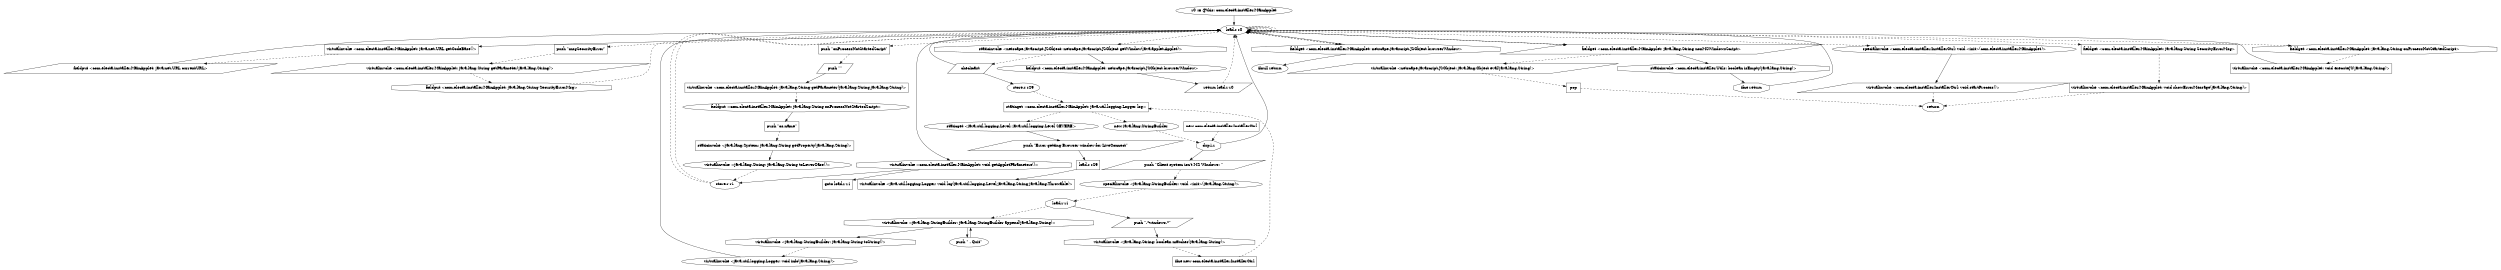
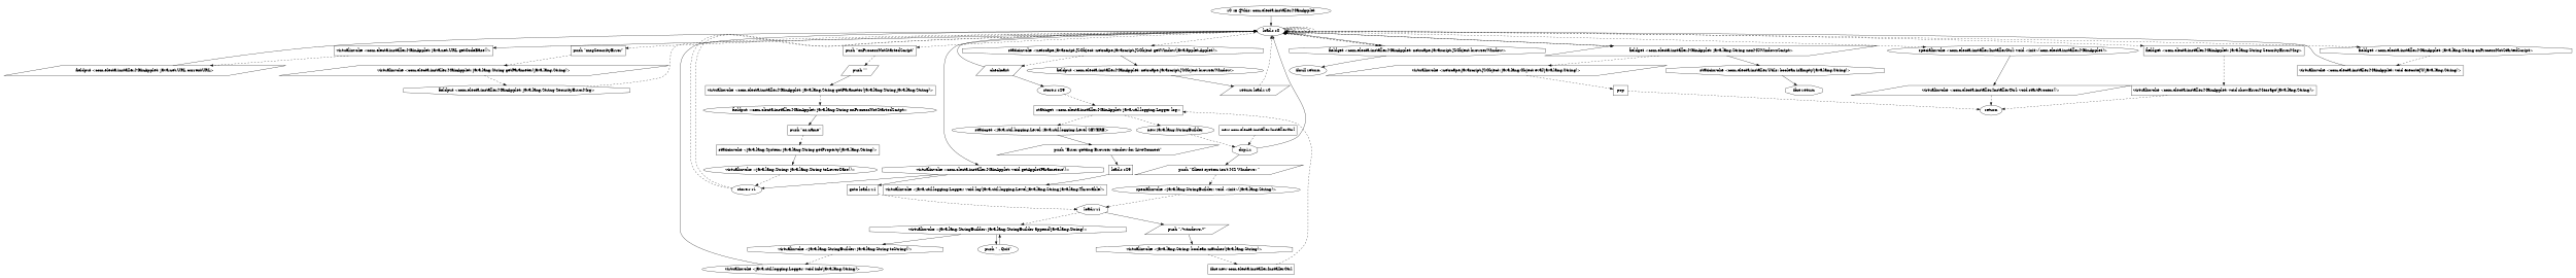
  digraph {
    node [shape=box]
    edge [style=dashed]
    "r0 := @this: com.electa.installer.MainApplet" [shape=ellipse]
    "load.r r0" [shape=ellipse]
    "virtualinvoke <com.electa.installer.MainApplet: java.net.URL getCodeBase()>"
    "push \"msgSecurityError\""
    "push \"onProcessNotStartedScript\""
    "staticinvoke <netscape.javascript.JSObject: netscape.javascript.JSObject getWindow(java.applet.Applet)>" [shape=octagon]
    "virtualinvoke <com.electa.installer.MainApplet: void getAppletParameters()>" [shape=octagon]
    "fieldget <com.electa.installer.MainApplet: netscape.javascript.JSObject browserWindow>" [shape=octagon]
    "fieldget <com.electa.installer.MainApplet: java.lang.String nonMSWindowsScript>" [shape=parallelogram]
    "specialinvoke <com.electa.installer.InstallerCtrl: void <init>(com.electa.installer.MainApplet)>" [shape=ellipse]
    "fieldget <com.electa.installer.MainApplet: java.lang.String onProcessNotStartedScript>" [shape=octagon]
    "fieldget <com.electa.installer.MainApplet: java.lang.String SecurityErrorMsg>"
    "fieldput <com.electa.installer.MainApplet: java.net.URL currentURL>" [shape=parallelogram]
    "virtualinvoke <com.electa.installer.MainApplet: java.lang.String getParameter(java.lang.String)>" [shape=parallelogram]
    "push \"\"" [shape=parallelogram]
    "fieldput <com.electa.installer.MainApplet: netscape.javascript.JSObject browserWindow>" [shape=ellipse]
    checkcast [shape=parallelogram]
    "store.r r1" [shape=ellipse]
    "goto load.r r1"
    "ifnull return" [shape=ellipse]
    "staticinvoke <com.electa.installer.Utils: boolean isEmpty(java.lang.String)>" [shape=octagon]
    "virtualinvoke <netscape.javascript.JSObject: java.lang.Object eval(java.lang.String)>" [shape=parallelogram]
    "virtualinvoke <com.electa.installer.InstallerCtrl: void startProcess()>" [shape=parallelogram]
    "virtualinvoke <com.electa.installer.MainApplet: void executeJS(java.lang.String)>"
    "virtualinvoke <com.electa.installer.MainApplet: void showErrorMessage(java.lang.String)>"
    "fieldput <com.electa.installer.MainApplet: java.lang.String SecurityErrorMsg>" [shape=octagon]
    "virtualinvoke <com.electa.installer.MainApplet: java.lang.String getParameter(java.lang.String,java.lang.String)>"
    "fieldput <com.electa.installer.MainApplet: java.lang.String onProcessNotStartedScript>" [shape=ellipse]
    "push \"os.name\""
    "staticinvoke <java.lang.System: java.lang.String getProperty(java.lang.String)>"
    "virtualinvoke <java.lang.String: java.lang.String toLowerCase()>" [shape=ellipse]
    n32 [label="return load.r r0" shape=parallelogram]
    "store.r r29" [shape=ellipse]
    "load.r r1" [shape=octagon]
    "push \".*windows.*\"" [shape=parallelogram]
    "virtualinvoke <java.lang.StringBuilder: java.lang.StringBuilder append(java.lang.String)>" [shape=octagon]
    "virtualinvoke <java.lang.String: boolean matches(java.lang.String)>" [shape=octagon]
    "push \" . Quit\"" [shape=ellipse]
    "virtualinvoke <java.lang.StringBuilder: java.lang.String toString()>" [shape=octagon]
    "ifne new com.electa.installer.InstallerCtrl"
    "staticget <com.electa.installer.MainApplet: java.util.logging.Logger log>"
    "new java.lang.StringBuilder" [shape=ellipse]
    "staticget <java.util.logging.Level: java.util.logging.Level SEVERE>" [shape=ellipse]
    "dup1.r" [shape=octagon]
    "new com.electa.installer.InstallerCtrl"
    "push \"Error getting Browser window for LiveConnect\"" [shape=parallelogram]
    "push \"Client system isn\'t MS Windows: \"" [shape=parallelogram]
    "specialinvoke <java.lang.StringBuilder: void <init>(java.lang.String)>" [shape=ellipse]
    "virtualinvoke <java.util.logging.Logger: void info(java.lang.String)>" [shape=ellipse]
    "ifne return" [shape=octagon]
    pop
    return [shape=ellipse]
    "load.r r29"
    "virtualinvoke <java.util.logging.Logger: void log(java.util.logging.Level,java.lang.String,java.lang.Throwable)>"
    "r0 := @this: com.electa.installer.MainApplet" -> "load.r r0" [style=solid]
    "load.r r0" -> "load.r r0"
    "load.r r0" -> "load.r r0" [style=solid]
    "load.r r0" -> "load.r r0"
    "load.r r0" -> "load.r r0"
    "load.r r0" -> "load.r r0" [style=solid]
    "load.r r0" -> "load.r r0"
    "load.r r0" -> "virtualinvoke <com.electa.installer.MainApplet: java.net.URL getCodeBase()>" [style=solid]
    "load.r r0" -> "push \"msgSecurityError\""
    "load.r r0" -> "push \"onProcessNotStartedScript\""
    "load.r r0" -> "staticinvoke <netscape.javascript.JSObject: netscape.javascript.JSObject getWindow(java.applet.Applet)>"
    "load.r r0" -> "virtualinvoke <com.electa.installer.MainApplet: void getAppletParameters()>" [style=solid]
    "load.r r0" -> "fieldget <com.electa.installer.MainApplet: netscape.javascript.JSObject browserWindow>"
    "load.r r0" -> "fieldget <com.electa.installer.MainApplet: netscape.javascript.JSObject browserWindow>"
    "load.r r0" -> "fieldget <com.electa.installer.MainApplet: java.lang.String nonMSWindowsScript>"
    "load.r r0" -> "fieldget <com.electa.installer.MainApplet: java.lang.String nonMSWindowsScript>" [style=solid]
    "load.r r0" -> "specialinvoke <com.electa.installer.InstallerCtrl: void <init>(com.electa.installer.MainApplet)>"
    "load.r r0" -> "fieldget <com.electa.installer.MainApplet: java.lang.String onProcessNotStartedScript>"
    "load.r r0" -> "fieldget <com.electa.installer.MainApplet: java.lang.String SecurityErrorMsg>"
    "virtualinvoke <com.electa.installer.MainApplet: java.net.URL getCodeBase()>" -> "fieldput <com.electa.installer.MainApplet: java.net.URL currentURL>"
    "push \"msgSecurityError\"" -> "virtualinvoke <com.electa.installer.MainApplet: java.lang.String getParameter(java.lang.String)>"
    "push \"onProcessNotStartedScript\"" -> "push \"\""
    "staticinvoke <netscape.javascript.JSObject: netscape.javascript.JSObject getWindow(java.applet.Applet)>" -> "fieldput <com.electa.installer.MainApplet: netscape.javascript.JSObject browserWindow>" [style=solid]
    "staticinvoke <netscape.javascript.JSObject: netscape.javascript.JSObject getWindow(java.applet.Applet)>" -> checkcast
    "virtualinvoke <com.electa.installer.MainApplet: void getAppletParameters()>" -> "store.r r1" [style=solid]
    "virtualinvoke <com.electa.installer.MainApplet: void getAppletParameters()>" -> "goto load.r r1" [style=solid]
    "fieldget <com.electa.installer.MainApplet: netscape.javascript.JSObject browserWindow>" -> "load.r r0" [style=solid]
    "fieldget <com.electa.installer.MainApplet: netscape.javascript.JSObject browserWindow>" -> "ifnull return" [style=solid]
    "fieldget <com.electa.installer.MainApplet: java.lang.String nonMSWindowsScript>" -> "staticinvoke <com.electa.installer.Utils: boolean isEmpty(java.lang.String)>" [style=solid]
    "fieldget <com.electa.installer.MainApplet: java.lang.String nonMSWindowsScript>" -> "virtualinvoke <netscape.javascript.JSObject: java.lang.Object eval(java.lang.String)>"
    "specialinvoke <com.electa.installer.InstallerCtrl: void <init>(com.electa.installer.MainApplet)>" -> "virtualinvoke <com.electa.installer.InstallerCtrl: void startProcess()>" [style=solid]
    "fieldget <com.electa.installer.MainApplet: java.lang.String onProcessNotStartedScript>" -> "virtualinvoke <com.electa.installer.MainApplet: void executeJS(java.lang.String)>"
    "fieldget <com.electa.installer.MainApplet: java.lang.String SecurityErrorMsg>" -> "virtualinvoke <com.electa.installer.MainApplet: void showErrorMessage(java.lang.String)>"
    "fieldput <com.electa.installer.MainApplet: java.net.URL currentURL>" -> "load.r r0" [style=solid]
    "virtualinvoke <com.electa.installer.MainApplet: java.lang.String getParameter(java.lang.String)>" -> "fieldput <com.electa.installer.MainApplet: java.lang.String SecurityErrorMsg>"
    "push \"\"" -> "virtualinvoke <com.electa.installer.MainApplet: java.lang.String getParameter(java.lang.String,java.lang.String)>" [style=solid]
    "fieldput <com.electa.installer.MainApplet: netscape.javascript.JSObject browserWindow>" -> n32 [style=solid]
    checkcast -> "load.r r0" [style=solid]
    checkcast -> "store.r r29" [style=solid]
    "store.r r1" -> "load.r r0"
    "store.r r1" -> "load.r r0"
+   "goto load.r r1" -> "load.r r1"
    "staticinvoke <com.electa.installer.Utils: boolean isEmpty(java.lang.String)>" -> "ifne return" [style=solid]
    "virtualinvoke <netscape.javascript.JSObject: java.lang.Object eval(java.lang.String)>" -> pop
    "virtualinvoke <com.electa.installer.InstallerCtrl: void startProcess()>" -> return
    "virtualinvoke <com.electa.installer.MainApplet: void executeJS(java.lang.String)>" -> "load.r r0" [style=solid]
    "virtualinvoke <com.electa.installer.MainApplet: void showErrorMessage(java.lang.String)>" -> return
    "fieldput <com.electa.installer.MainApplet: java.lang.String SecurityErrorMsg>" -> "load.r r0"
    "virtualinvoke <com.electa.installer.MainApplet: java.lang.String getParameter(java.lang.String,java.lang.String)>" -> "fieldput <com.electa.installer.MainApplet: java.lang.String onProcessNotStartedScript>"
    "fieldput <com.electa.installer.MainApplet: java.lang.String onProcessNotStartedScript>" -> "push \"os.name\"" [style=solid]
    "push \"os.name\"" -> "staticinvoke <java.lang.System: java.lang.String getProperty(java.lang.String)>"
    "staticinvoke <java.lang.System: java.lang.String getProperty(java.lang.String)>" -> "virtualinvoke <java.lang.String: java.lang.String toLowerCase()>" [style=solid]
    "virtualinvoke <java.lang.String: java.lang.String toLowerCase()>" -> "store.r r1"
    n32 -> "load.r r0"
    "store.r r29" -> "staticget <com.electa.installer.MainApplet: java.util.logging.Logger log>"
    "load.r r1" -> "push \".*windows.*\"" [style=solid]
    "load.r r1" -> "virtualinvoke <java.lang.StringBuilder: java.lang.StringBuilder append(java.lang.String)>"
    "push \".*windows.*\"" -> "virtualinvoke <java.lang.String: boolean matches(java.lang.String)>" [style=solid]
    "virtualinvoke <java.lang.StringBuilder: java.lang.StringBuilder append(java.lang.String)>" -> "push \" . Quit\"" [style=solid]
    "virtualinvoke <java.lang.StringBuilder: java.lang.StringBuilder append(java.lang.String)>" -> "virtualinvoke <java.lang.StringBuilder: java.lang.String toString()>" [style=solid]
    "virtualinvoke <java.lang.String: boolean matches(java.lang.String)>" -> "ifne new com.electa.installer.InstallerCtrl"
    "push \" . Quit\"" -> "virtualinvoke <java.lang.StringBuilder: java.lang.StringBuilder append(java.lang.String)>" [style=solid]
    "virtualinvoke <java.lang.StringBuilder: java.lang.String toString()>" -> "virtualinvoke <java.util.logging.Logger: void info(java.lang.String)>"
    "ifne new com.electa.installer.InstallerCtrl" -> "staticget <com.electa.installer.MainApplet: java.util.logging.Logger log>"
    "staticget <com.electa.installer.MainApplet: java.util.logging.Logger log>" -> "new java.lang.StringBuilder"
    "staticget <com.electa.installer.MainApplet: java.util.logging.Logger log>" -> "staticget <java.util.logging.Level: java.util.logging.Level SEVERE>"
    "new java.lang.StringBuilder" -> "dup1.r"
    "staticget <java.util.logging.Level: java.util.logging.Level SEVERE>" -> "push \"Error getting Browser window for LiveConnect\"" [style=solid]
    "dup1.r" -> "load.r r0" [style=solid]
    "dup1.r" -> "push \"Client system isn\'t MS Windows: \"" [style=solid]
    "new com.electa.installer.InstallerCtrl" -> "dup1.r"
    "push \"Error getting Browser window for LiveConnect\"" -> "load.r r29" [style=solid]
    "push \"Client system isn\'t MS Windows: \"" -> "specialinvoke <java.lang.StringBuilder: void <init>(java.lang.String)>"
    "specialinvoke <java.lang.StringBuilder: void <init>(java.lang.String)>" -> "load.r r1"
    "virtualinvoke <java.util.logging.Logger: void info(java.lang.String)>" -> "load.r r0" [style=solid]
-   "ifne return" -> "load.r r0" [style=solid]
    pop -> return
    "load.r r29" -> "virtualinvoke <java.util.logging.Logger: void log(java.util.logging.Level,java.lang.String,java.lang.Throwable)>" [style=solid]
  }
